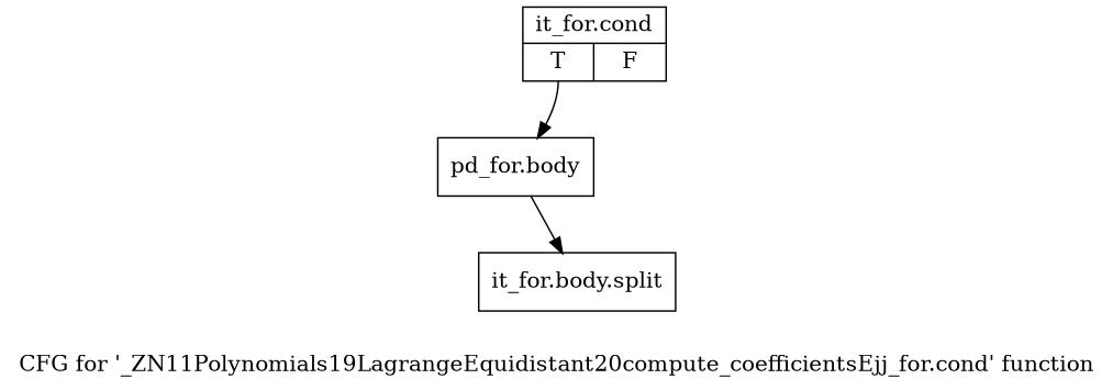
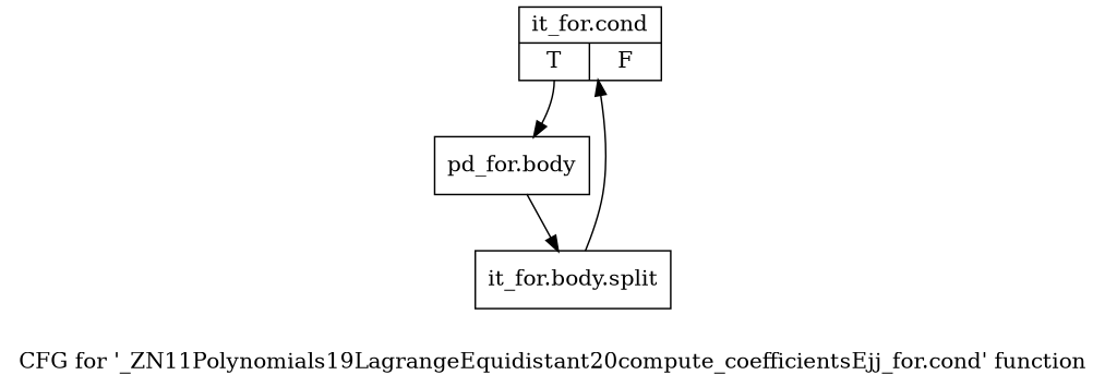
  digraph {
    label="CFG for '_ZN11Polynomials19LagrangeEquidistant20compute_coefficientsEjj_for.cond' function"
    node [shape=record]
    n1 [label="{it_for.cond|{<s0>T|<s1>F}}"]
    n2 [label="{pd_for.body}"]
    n3 [label="{it_for.body.split}"]
    n1 -> n2 [tailport=s0]
    n2 -> n3
+   n3 -> n1
  }
